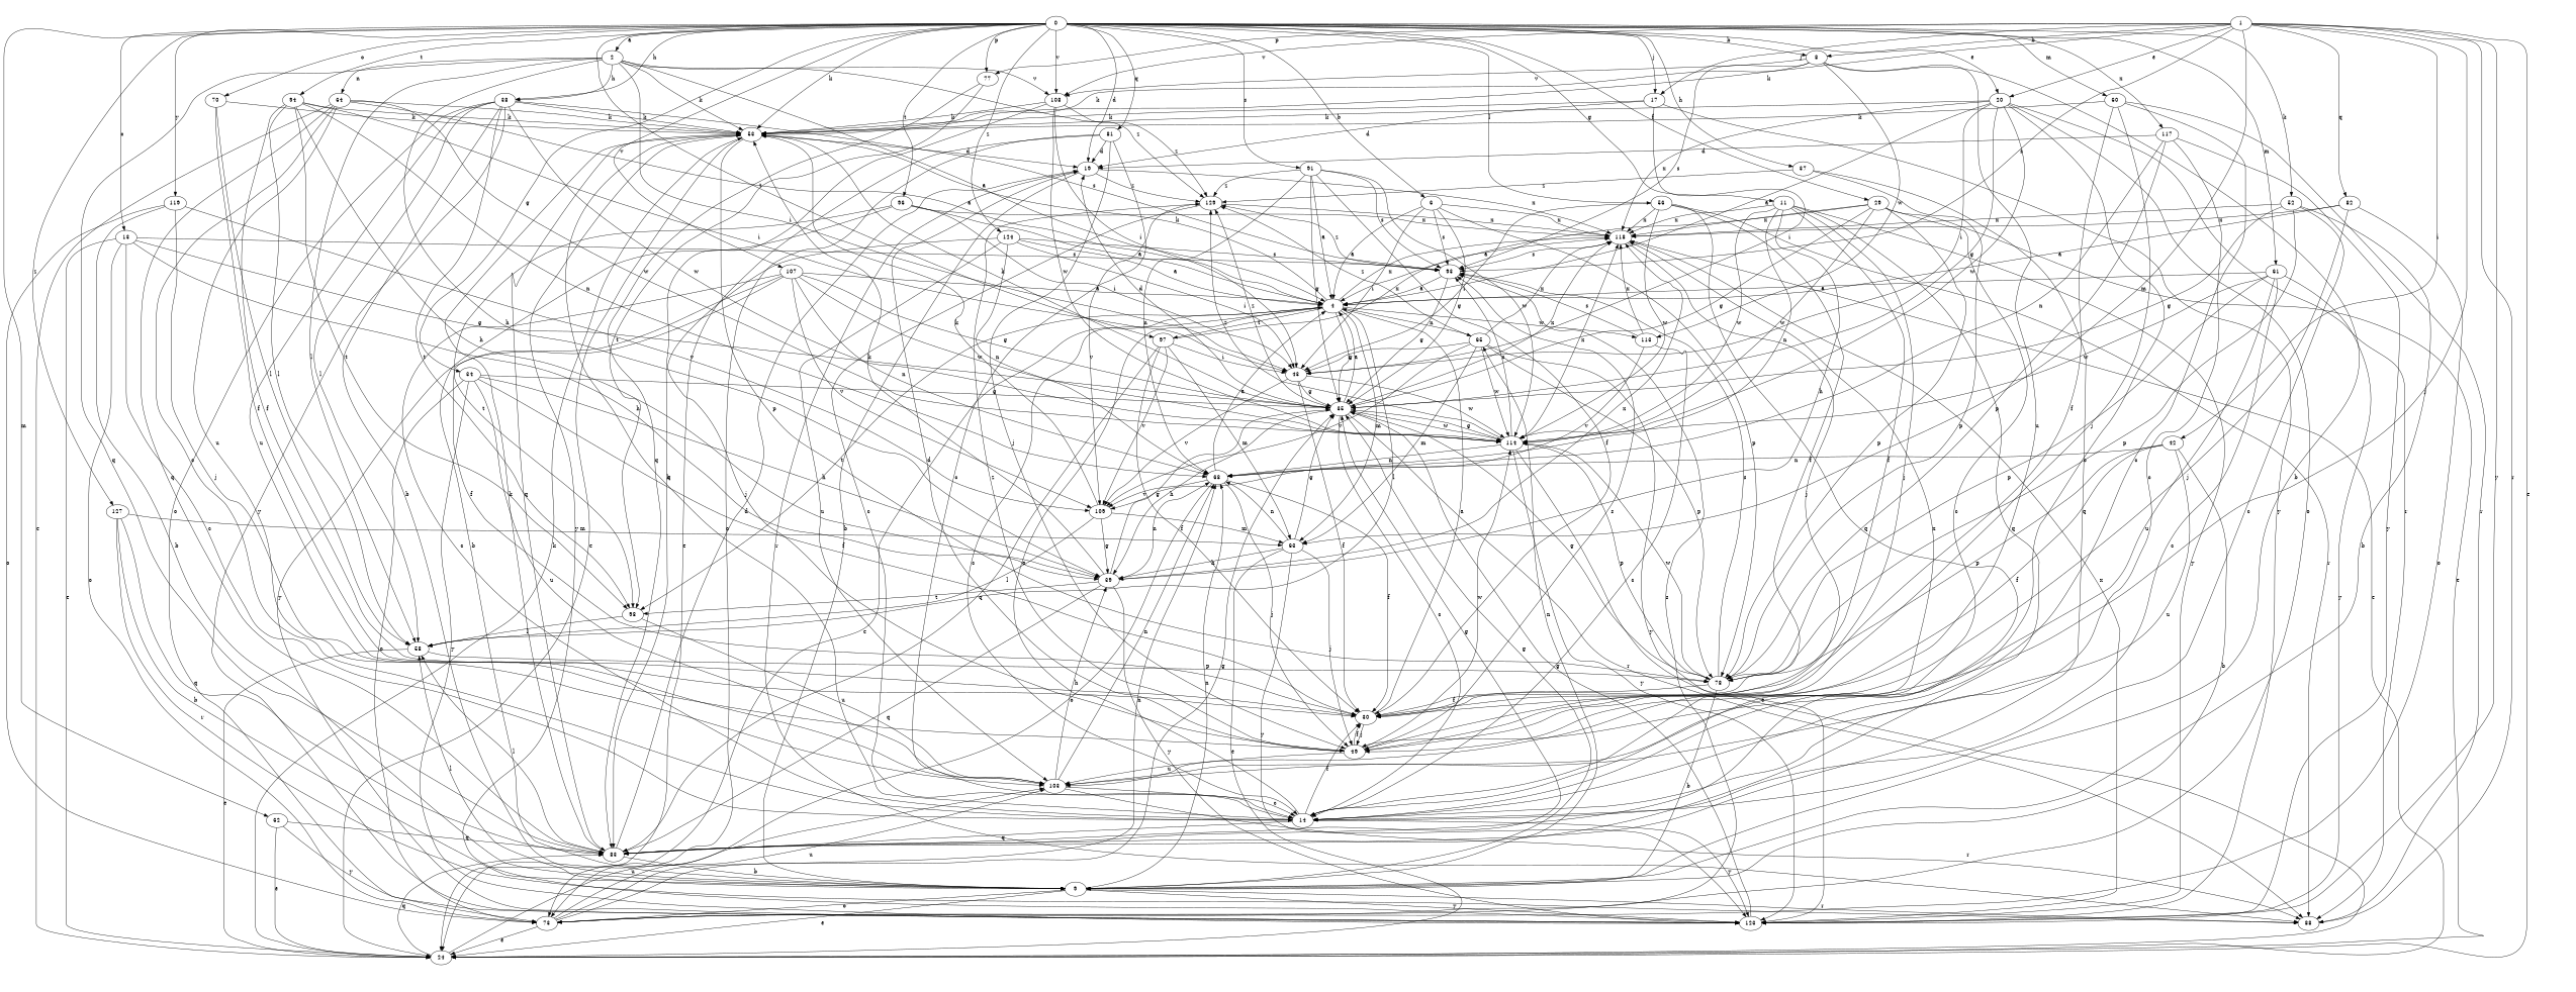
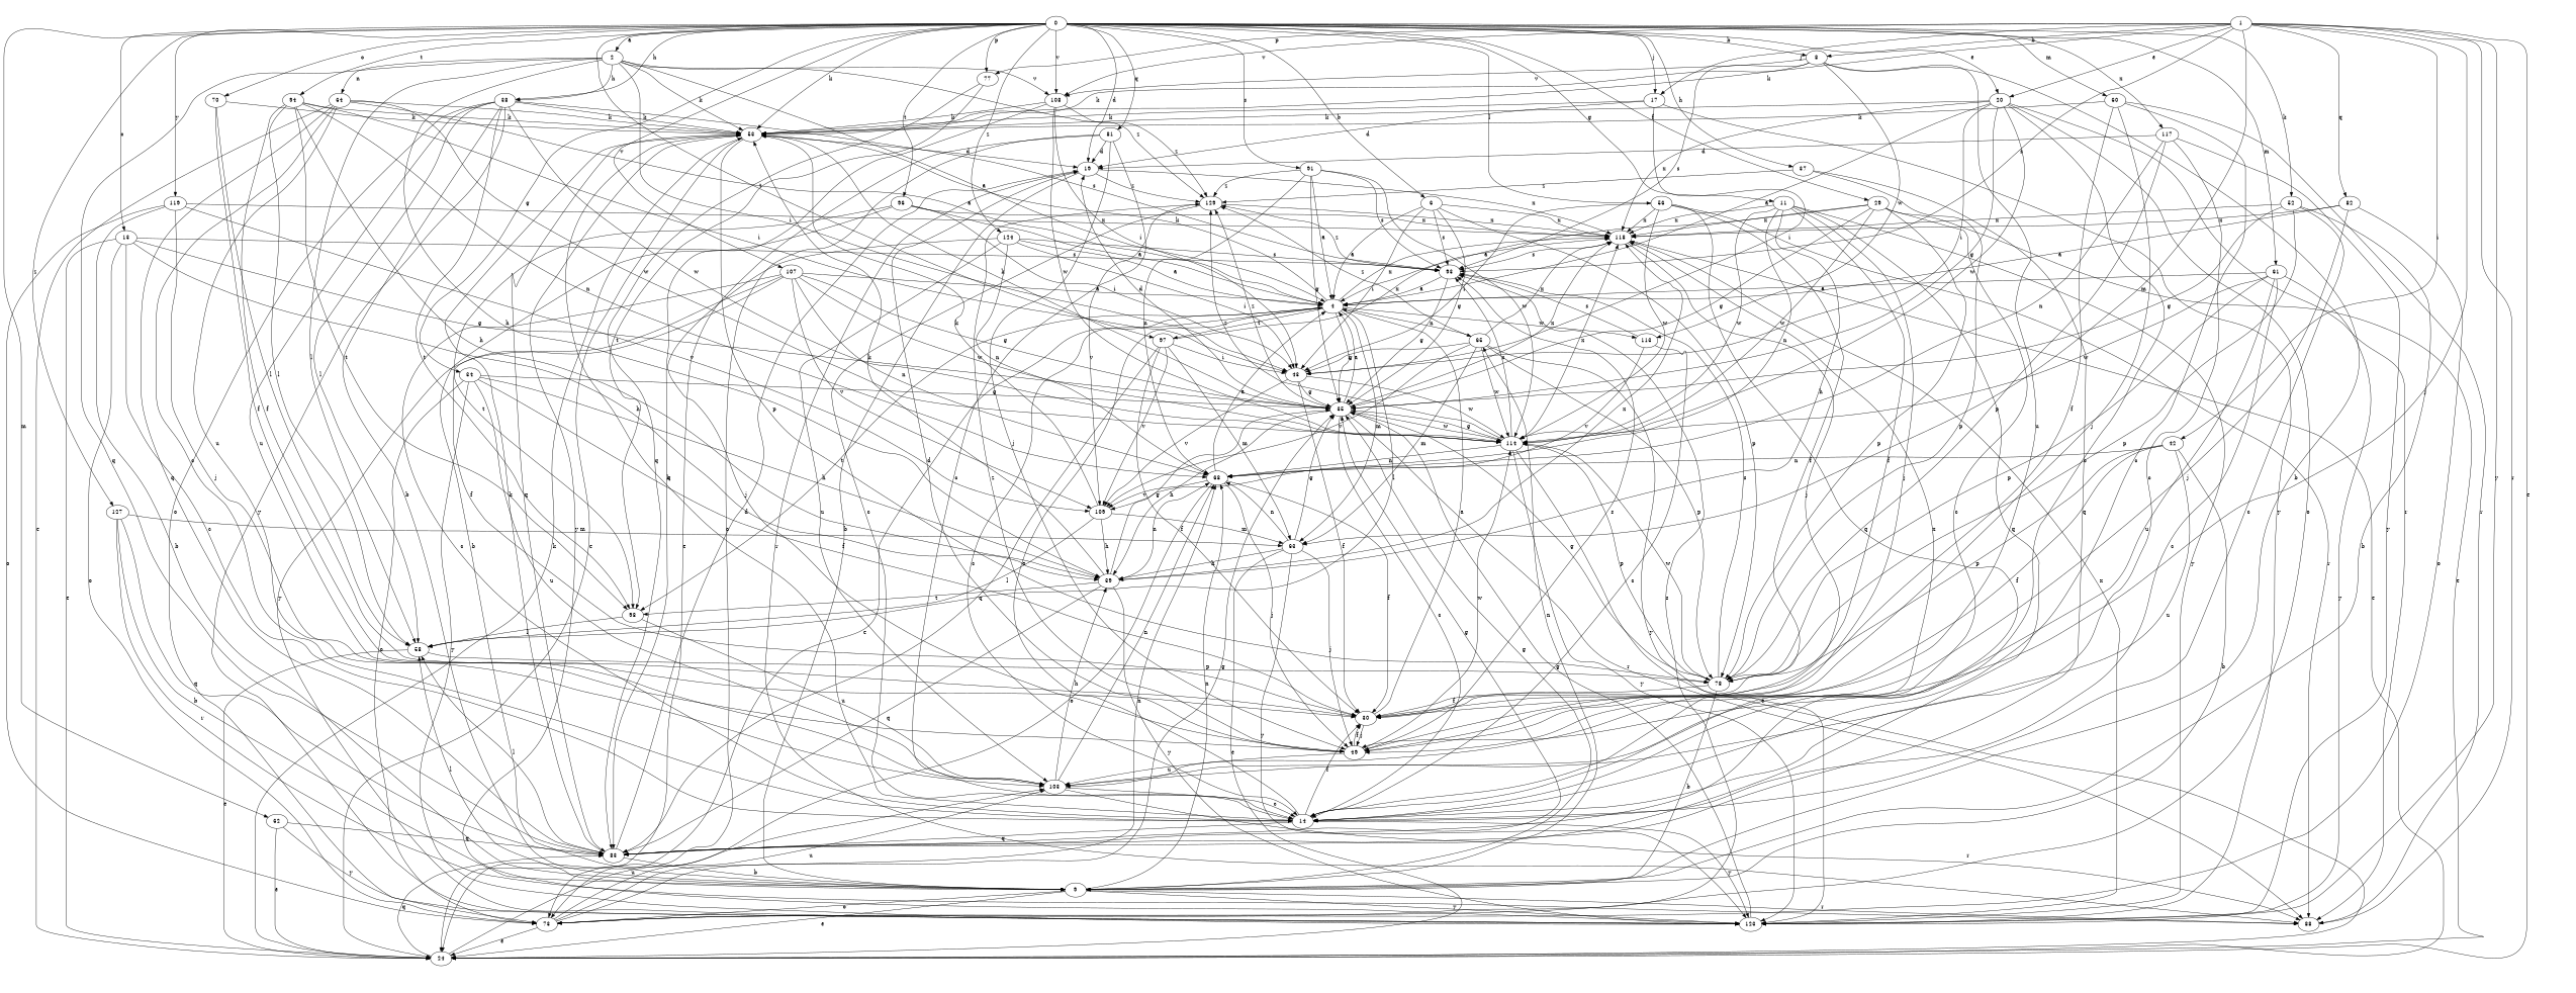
  strict digraph {
    0
    2
    6
    8
    13
    19
    20
    29
    n9 [label=11]
    34
    37
    38
    n13 [label=17]
    52
    53
    56
    60
    61
    62
    70
    77
    81
    91
    94
    96
    97
    107
    108
    117
    119
    124
    127
    4
    39
    43
    58
    64
    83
    129
    93
    35
    118
    78
    113
    9
    103
    24
    14
    73
    88
    114
    49
    123
    68
    30
    98
    63
    109
    1
    42
    82
    65
    0 -> 2 [label=a]
    0 -> 6 [label=b]
    0 -> 8 [label=b]
    0 -> 13 [label=c]
    0 -> 19 [label=d]
    0 -> 20 [label=e]
    0 -> 29 [label=f]
    0 -> n9 [label=g]
    0 -> 34 [label=g]
    0 -> 37 [label=h]
    0 -> 38 [label=h]
    0 -> n13 [label=j]
    0 -> 52 [label=k]
    0 -> 53 [label=k]
    0 -> 56 [label=l]
    0 -> 60 [label=m]
    0 -> 61 [label=m]
    0 -> 62 [label=m]
    0 -> 70 [label=o]
    0 -> 77 [label=p]
    0 -> 81 [label=q]
    0 -> 91 [label=s]
    0 -> 94 [label=t]
    0 -> 96 [label=t]
    0 -> 97 [label=t]
    0 -> 107 [label=v]
    0 -> 108 [label=v]
    0 -> 117 [label=x]
    0 -> 119 [label=y]
    0 -> 124 [label=z]
    0 -> 127 [label=z]
    2 -> 38 [label=h]
    2 -> 53 [label=k]
    2 -> 108 [label=v]
    2 -> 4 [label=a]
    2 -> 39 [label=h]
    2 -> 43 [label=i]
    2 -> 58 [label=l]
    2 -> 64 [label=n]
    2 -> 83 [label=q]
    2 -> 129 [label=z]
    6 -> 4 [label=a]
    6 -> 43 [label=i]
    6 -> 93 [label=s]
    6 -> 35 [label=g]
    6 -> 118 [label=x]
    6 -> 78 [label=p]
    8 -> 53 [label=k]
    8 -> 108 [label=v]
    8 -> 93 [label=s]
    8 -> 113 [label=w]
    8 -> 9 [label=b]
    8 -> 103 [label=u]
    13 -> 39 [label=h]
    13 -> 93 [label=s]
    13 -> 35 [label=g]
    13 -> 24 [label=e]
    13 -> 14 [label=c]
    13 -> 73 [label=o]
    19 -> 129 [label=z]
    19 -> 118 [label=x]
    19 -> 9 [label=b]
    19 -> 88 [label=r]
    20 -> 53 [label=k]
    20 -> 4 [label=a]
    20 -> 43 [label=i]
    20 -> 35 [label=g]
    20 -> 118 [label=x]
    20 -> 14 [label=c]
    20 -> 73 [label=o]
    20 -> 88 [label=r]
    20 -> 114 [label=w]
    29 -> 4 [label=a]
    29 -> 35 [label=g]
    29 -> 118 [label=x]
    29 -> 78 [label=p]
    29 -> 24 [label=e]
    29 -> 14 [label=c]
    29 -> 114 [label=w]
    n9 -> 39 [label=h]
    n9 -> 83 [label=q]
    n9 -> 118 [label=x]
    n9 -> 114 [label=w]
    n9 -> 49 [label=j]
    n9 -> 123 [label=y]
    n9 -> 68 [label=n]
    n9 -> 30 [label=f]
    34 -> 39 [label=h]
    34 -> 35 [label=g]
    34 -> 103 [label=u]
    34 -> 73 [label=o]
    34 -> 123 [label=y]
    34 -> 30 [label=f]
    37 -> 83 [label=q]
    37 -> 129 [label=z]
    37 -> 78 [label=p]
    38 -> 53 [label=k]
    38 -> 58 [label=l]
    38 -> 93 [label=s]
    38 -> 9 [label=b]
    38 -> 103 [label=u]
    38 -> 73 [label=o]
    38 -> 114 [label=w]
    38 -> 123 [label=y]
    38 -> 98 [label=t]
    n13 -> 19 [label=d]
    n13 -> 53 [label=k]
    n13 -> 43 [label=i]
    n13 -> 123 [label=y]
    52 -> 35 [label=g]
    52 -> 118 [label=x]
    52 -> 78 [label=p]
    52 -> 9 [label=b]
    52 -> 14 [label=c]
    53 -> 19 [label=d]
    53 -> 83 [label=q]
    53 -> 78 [label=p]
    53 -> 24 [label=e]
    53 -> 123 [label=y]
    56 -> 43 [label=i]
    56 -> 83 [label=q]
    56 -> 118 [label=x]
    56 -> 88 [label=r]
    56 -> 114 [label=w]
    56 -> 30 [label=f]
    60 -> 53 [label=k]
    60 -> 14 [label=c]
    60 -> 88 [label=r]
    60 -> 49 [label=j]
    60 -> 30 [label=f]
    61 -> 4 [label=a]
    61 -> 78 [label=p]
    61 -> 103 [label=u]
    61 -> 14 [label=c]
    61 -> 114 [label=w]
    61 -> 123 [label=y]
    62 -> 83 [label=q]
    62 -> 24 [label=e]
    62 -> 123 [label=y]
    70 -> 53 [label=k]
    70 -> 58 [label=l]
    70 -> 30 [label=f]
    77 -> 83 [label=q]
    77 -> 98 [label=t]
    81 -> 19 [label=d]
    81 -> 24 [label=e]
    81 -> 14 [label=c]
    81 -> 73 [label=o]
    81 -> 49 [label=j]
    91 -> 4 [label=a]
    91 -> 129 [label=z]
    91 -> 93 [label=s]
    91 -> 35 [label=g]
    91 -> 114 [label=w]
    91 -> 68 [label=n]
-   91 -> 30 [label=f]
    94 -> 53 [label=k]
    94 -> 39 [label=h]
    94 -> 43 [label=i]
    94 -> 58 [label=l]
    94 -> 68 [label=n]
    94 -> 30 [label=f]
    94 -> 98 [label=t]
    96 -> 4 [label=a]
    96 -> 43 [label=i]
    96 -> 118 [label=x]
    96 -> 9 [label=b]
    96 -> 98 [label=t]
    97 -> 43 [label=i]
    97 -> 83 [label=q]
    97 -> 118 [label=x]
    97 -> 30 [label=f]
    97 -> 63 [label=m]
    97 -> 109 [label=v]
    107 -> 4 [label=a]
    107 -> 35 [label=g]
    107 -> 14 [label=c]
    107 -> 114 [label=w]
    107 -> 123 [label=y]
    107 -> 68 [label=n]
    107 -> 30 [label=f]
    107 -> 109 [label=v]
    108 -> 53 [label=k]
    108 -> 43 [label=i]
    108 -> 83 [label=q]
    108 -> 129 [label=z]
    108 -> 114 [label=w]
    117 -> 19 [label=d]
    117 -> 78 [label=p]
    117 -> 14 [label=c]
    117 -> 123 [label=y]
    117 -> 68 [label=n]
-   113 -> 118 [label=x]
+   119 -> 118 [label=x]
    119 -> 9 [label=b]
    119 -> 73 [label=o]
    119 -> 49 [label=j]
    119 -> 109 [label=v]
    124 -> 4 [label=a]
    124 -> 43 [label=i]
    124 -> 93 [label=s]
    124 -> 103 [label=u]
    124 -> 49 [label=j]
    124 -> 68 [label=n]
    127 -> 83 [label=q]
    127 -> 9 [label=b]
    127 -> 88 [label=r]
    127 -> 63 [label=m]
    4 -> 53 [label=k]
    4 -> 97 [label=t]
    4 -> 58 [label=l]
    4 -> 35 [label=g]
    4 -> 118 [label=x]
    4 -> 113 [label=w]
    4 -> 24 [label=e]
    4 -> 14 [label=c]
    4 -> 98 [label=t]
    4 -> 63 [label=m]
    4 -> 65 [label=n]
    39 -> 53 [label=k]
    39 -> 83 [label=q]
    39 -> 35 [label=g]
    39 -> 118 [label=x]
    39 -> 123 [label=y]
    39 -> 68 [label=n]
    39 -> 98 [label=t]
    43 -> 35 [label=g]
    43 -> 114 [label=w]
    43 -> 30 [label=f]
    43 -> 109 [label=v]
    58 -> 78 [label=p]
    58 -> 24 [label=e]
    64 -> 53 [label=k]
    64 -> 4 [label=a]
    64 -> 83 [label=q]
    64 -> 103 [label=u]
    64 -> 24 [label=e]
    64 -> 14 [label=c]
    64 -> 114 [label=w]
    83 -> 19 [label=d]
    83 -> 53 [label=k]
    83 -> 58 [label=l]
    83 -> 35 [label=g]
    83 -> 9 [label=b]
    129 -> 118 [label=x]
    129 -> 14 [label=c]
    129 -> 109 [label=v]
    93 -> 4 [label=a]
    93 -> 129 [label=z]
    93 -> 35 [label=g]
    35 -> 19 [label=d]
    35 -> 53 [label=k]
    35 -> 4 [label=a]
    35 -> 39 [label=h]
    35 -> 129 [label=z]
    35 -> 118 [label=x]
    35 -> 14 [label=c]
    35 -> 88 [label=r]
    35 -> 114 [label=w]
    118 -> 93 [label=s]
    118 -> 24 [label=e]
    118 -> 49 [label=j]
    78 -> 93 [label=s]
    78 -> 35 [label=g]
    78 -> 9 [label=b]
    78 -> 114 [label=w]
    78 -> 30 [label=f]
    113 -> 93 [label=s]
    113 -> 14 [label=c]
    113 -> 109 [label=v]
    9 -> 58 [label=l]
    9 -> 35 [label=g]
    9 -> 24 [label=e]
    9 -> 73 [label=o]
    9 -> 88 [label=r]
    9 -> 123 [label=y]
    9 -> 68 [label=n]
    9 -> 65 [label=n]
    103 -> 39 [label=h]
    103 -> 14 [label=c]
    103 -> 88 [label=r]
    103 -> 68 [label=n]
    24 -> 53 [label=k]
    24 -> 83 [label=q]
    24 -> 103 [label=u]
    14 -> 53 [label=k]
    14 -> 4 [label=a]
    14 -> 83 [label=q]
    14 -> 118 [label=x]
    14 -> 123 [label=y]
    14 -> 30 [label=f]
    73 -> 93 [label=s]
    73 -> 35 [label=g]
    73 -> 103 [label=u]
    73 -> 24 [label=e]
    73 -> 68 [label=n]
    114 -> 129 [label=z]
    114 -> 93 [label=s]
    114 -> 35 [label=g]
    114 -> 118 [label=x]
    114 -> 78 [label=p]
    114 -> 24 [label=e]
    114 -> 123 [label=y]
    114 -> 68 [label=n]
    49 -> 19 [label=d]
    49 -> 129 [label=z]
    49 -> 93 [label=s]
    49 -> 103 [label=u]
    49 -> 114 [label=w]
    49 -> 30 [label=f]
    123 -> 35 [label=g]
    123 -> 118 [label=x]
    68 -> 4 [label=a]
    68 -> 73 [label=o]
    68 -> 49 [label=j]
    68 -> 30 [label=f]
    68 -> 109 [label=v]
    30 -> 4 [label=a]
    30 -> 49 [label=j]
    98 -> 58 [label=l]
    98 -> 103 [label=u]
    63 -> 39 [label=h]
    63 -> 35 [label=g]
    63 -> 24 [label=e]
    63 -> 49 [label=j]
    63 -> 123 [label=y]
    63 -> 68 [label=n]
    109 -> 53 [label=k]
-   109 -> 39 [label=g]
+   109 -> 39 [label=h]
    109 -> 58 [label=l]
    109 -> 63 [label=m]
    1 -> 8 [label=b]
    1 -> 20 [label=e]
    1 -> n13 [label=j]
    1 -> 53 [label=k]
    1 -> 77 [label=p]
    1 -> 108 [label=v]
    1 -> 93 [label=s]
    1 -> 24 [label=e]
    1 -> 88 [label=r]
    1 -> 49 [label=j]
    1 -> 123 [label=y]
    1 -> 63 [label=m]
    1 -> 42 [label=i]
    1 -> 82 [label=q]
    42 -> 78 [label=p]
    42 -> 9 [label=b]
    42 -> 103 [label=u]
    42 -> 68 [label=n]
    42 -> 30 [label=f]
    82 -> 4 [label=a]
    82 -> 118 [label=x]
    82 -> 73 [label=o]
    82 -> 49 [label=j]
    65 -> 43 [label=i]
    65 -> 129 [label=z]
    65 -> 118 [label=x]
    65 -> 78 [label=p]
    65 -> 114 [label=w]
    65 -> 123 [label=y]
    65 -> 63 [label=m]
    65 -> 109 [label=v]
  }
